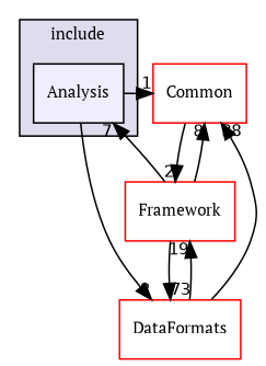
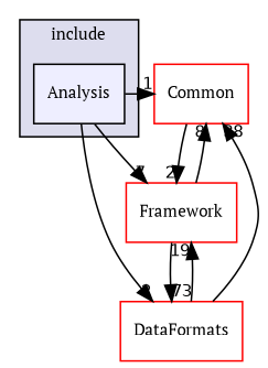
  digraph {
    compound=true
    fontname="PT Serif"
    node [fontname="PT Serif" fontsize=10 shape=box color=red]
    edge [fontname="PT Serif" headlabel=2 labeldistance=1.5 labelfontname=Helvetica labelfontsize=10]
    n1 [fillcolor="#eeeeff" label=Analysis pencolor=black style=filled color=""]
    n2 [label=Common]
    n3 [label=Framework]
    n4 [label=DataFormats]
    subgraph cluster_1 {
      bgcolor="#ddddee"
      fontsize=10
      label=include
      pencolor=black
      n1
    }
    n1 -> n2 [headlabel=1]
-   n3 -> n1 [headlabel=7]
+   n1 -> n3 [headlabel=7]
    n1 -> n4
    n2 -> n3
    n3 -> n2 [headlabel=8]
    n3 -> n4 [headlabel=73]
    n4 -> n2 [headlabel=38]
    n4 -> n3 [headlabel=19]
  }
